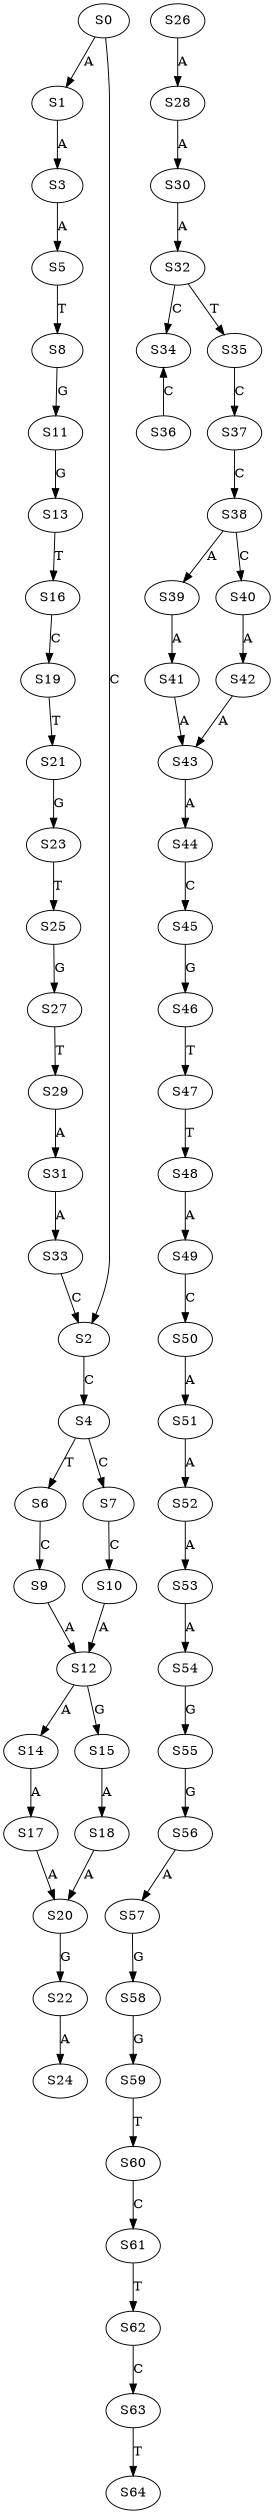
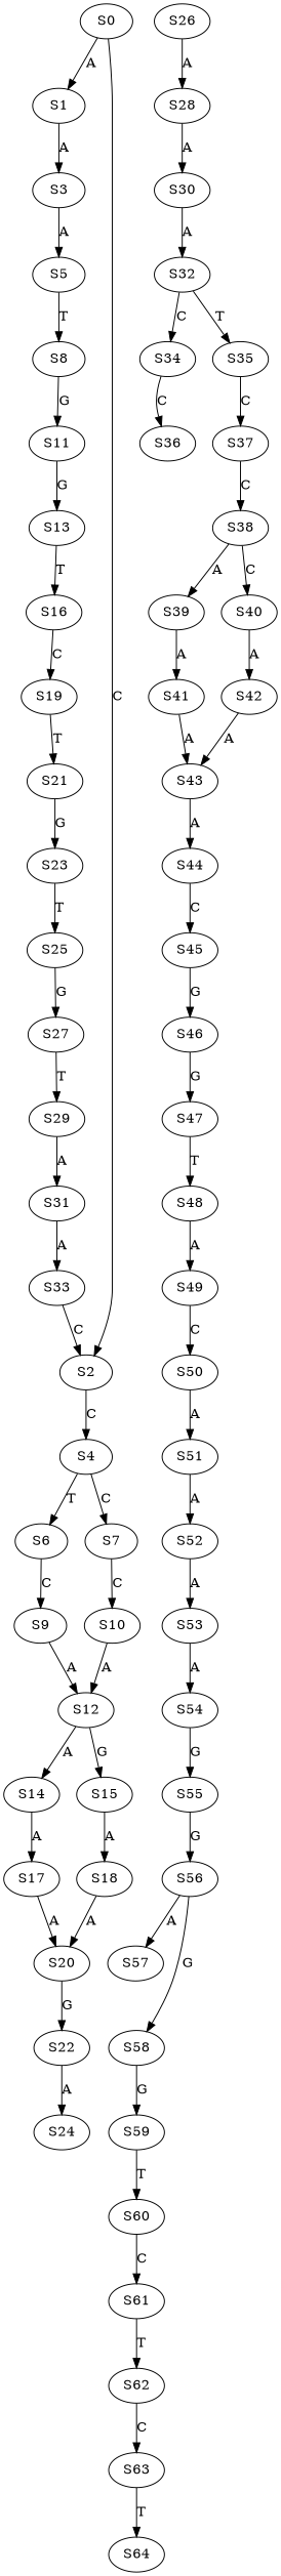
  strict digraph {
    S0
    S1
    S2
    S3
    S4
    S5
    S6
    S7
    S8
    S9
    S10
    S11
    S12
    S13
    S14
    S15
    S16
    S17
    S18
    S19
    S20
    S21
    S22
    S23
    S24
    S25
    S27
    S26
    S28
    S29
    S30
    S31
    S32
    S33
    S34
    S35
    S36
    S37
    S38
    S39
    S40
    S41
    S42
    S43
    S44
    S45
    S46
    S47
    S48
    S49
    S50
    S51
    S52
    S53
    S54
    S55
    S56
    S57
    S58
    S59
    S60
    S61
    S62
    S63
    S64
    S0 -> S1 [label=A]
    S0 -> S2 [label=C]
    S1 -> S3 [label=A]
    S2 -> S4 [label=C]
    S3 -> S5 [label=A]
    S4 -> S6 [label=T]
    S4 -> S7 [label=C]
    S5 -> S8 [label=T]
    S6 -> S9 [label=C]
    S7 -> S10 [label=C]
    S8 -> S11 [label=G]
    S9 -> S12 [label=A]
    S10 -> S12 [label=A]
    S11 -> S13 [label=G]
    S12 -> S14 [label=A]
    S12 -> S15 [label=G]
    S13 -> S16 [label=T]
    S14 -> S17 [label=A]
    S15 -> S18 [label=A]
    S16 -> S19 [label=C]
    S17 -> S20 [label=A]
    S18 -> S20 [label=A]
    S19 -> S21 [label=T]
    S20 -> S22 [label=G]
    S21 -> S23 [label=G]
    S22 -> S24 [label=A]
    S23 -> S25 [label=T]
    S25 -> S27 [label=G]
    S27 -> S29 [label=T]
    S26 -> S28 [label=A]
    S28 -> S30 [label=A]
    S29 -> S31 [label=A]
    S30 -> S32 [label=A]
    S31 -> S33 [label=A]
    S32 -> S34 [label=C]
    S32 -> S35 [label=T]
    S33 -> S2 [label=C]
-   S36 -> S34 [label=C]
+   S34 -> S36 [label=C]
    S35 -> S37 [label=C]
    S37 -> S38 [label=C]
    S38 -> S39 [label=A]
    S38 -> S40 [label=C]
    S39 -> S41 [label=A]
    S40 -> S42 [label=A]
    S41 -> S43 [label=A]
    S42 -> S43 [label=A]
    S43 -> S44 [label=A]
    S44 -> S45 [label=C]
    S45 -> S46 [label=G]
-   S46 -> S47 [label=T]
+   S46 -> S47 [label=G]
    S47 -> S48 [label=T]
    S48 -> S49 [label=A]
    S49 -> S50 [label=C]
    S50 -> S51 [label=A]
    S51 -> S52 [label=A]
    S52 -> S53 [label=A]
    S53 -> S54 [label=A]
    S54 -> S55 [label=G]
    S55 -> S56 [label=G]
    S56 -> S57 [label=A]
-   S57 -> S58 [label=G]
+   S56 -> S58 [label=G]
    S58 -> S59 [label=G]
    S59 -> S60 [label=T]
    S60 -> S61 [label=C]
    S61 -> S62 [label=T]
    S62 -> S63 [label=C]
    S63 -> S64 [label=T]
  }
